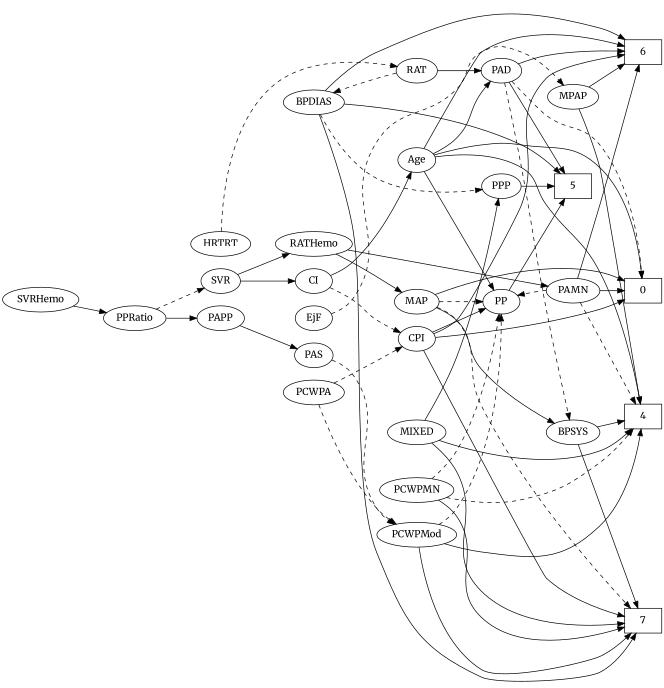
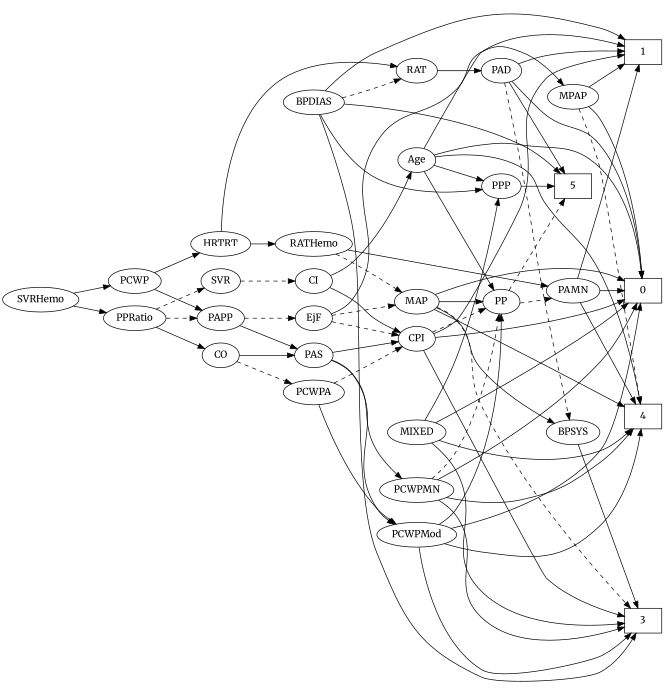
  strict digraph {
    fontname=Merriweather
    rankdir=LR
    node [fontname=Merriweather]
    edge [fontname=Merriweather style=solid]
-   1 [height=0.5 shape=box width=0.75 label=6]
+   1 [height=0.5 shape=box width=0.75]
    n2 [height=0.5 label=0 shape=box width=0.75]
-   3 [height=0.5 shape=box width=0.75 label=7]
+   3 [height=0.5 shape=box width=0.75]
    4 [height=0.5 shape=box width=0.75]
    5 [height=0.5 shape=box width=0.75]
    Age [height=0.5 width=0.75]
    PP [height=0.5 width=0.75]
    PPP [height=0.5 width=0.75]
    EjF [height=0.5 width=0.75]
    MPAP [height=0.5 width=0.97491]
    CPI [height=0.5 width=0.75]
    MAP [height=0.5 width=0.84854]
    BPSYS [height=0.5 width=1.0471]
    MIXED [height=0.5 width=1.1193]
    PAD [height=0.5 width=0.79437]
+   CO [height=0.5 width=0.75]
    PAS [height=0.5 width=0.75]
    PCWPA [height=0.5 width=1.1555]
    PCWPMod [height=0.5 width=1.4443]
    PCWPMN [height=0.5 width=1.3902]
    PAMN [height=0.5 width=1.011]
    RATHemo [height=0.5 width=1.3721]
    RAT [height=0.5 width=0.75827]
    BPDIAS [height=0.5 width=1.1735]
    SVR [height=0.5 width=0.77632]
    CI [height=0.5 width=0.75]
    SVRHemo [height=0.5 width=1.3902]
    PPRatio [height=0.5 width=1.1013]
+   PCWP [height=0.5 width=0.97491]
    PAPP [height=0.5 width=0.88464]
    HRTRT [height=0.5 width=1.1013]
    Age -> 1
    Age -> n2
    Age -> 4
    Age -> PP
-   Age -> PAD
-   PP -> 5
+   Age -> PPP
+   PP -> 5 [style=dashed]
    PPP -> 5
-   EjF -> MPAP [style=dashed]
+   EjF -> MPAP
+   EjF -> CPI [style=dashed]
+   EjF -> MAP [style=dashed]
    MPAP -> 1
-   MPAP -> 4
+   MPAP -> n2
+   MPAP -> 4 [style=dashed]
    CPI -> 1
    CPI -> n2
    CPI -> 3
-   CPI -> PP
+   CPI -> PP [style=dashed]
    MAP -> n2
    MAP -> 3 [style=dashed]
-   BPSYS -> 4
-   MAP -> PP [style=dashed]
+   MAP -> 4
+   MAP -> PP
    MAP -> BPSYS
    BPSYS -> 3
+   MIXED -> n2
    MIXED -> 3
    MIXED -> 4
    MIXED -> PPP
    PAD -> 1
-   PAD -> n2 [style=dashed]
+   PAD -> n2
    PAD -> 5
    PAD -> BPSYS [style=dashed]
-   PAS -> PCWPMod [style=dashed]
+   CO -> PAS
+   CO -> PCWPA [style=dashed]
+   PAS -> CPI
+   PAS -> PCWPMod
+   PAS -> PCWPMN
    PCWPA -> CPI [style=dashed]
-   PCWPA -> PCWPMod [style=dashed]
+   PCWPA -> PCWPMod
+   PCWPMod -> n2
    PCWPMod -> 3
    PCWPMod -> 4
-   PCWPMod -> PP [style=dashed]
+   PCWPMod -> PP
+   PCWPMN -> n2
    PCWPMN -> 3
-   PCWPMN -> 4 [style=dashed]
+   PCWPMN -> 4
    PCWPMN -> PP [style=dashed]
    PAMN -> 1
    PAMN -> n2
-   PAMN -> 4 [style=dashed]
-   PAMN -> PP [style=dashed]
-   RATHemo -> MAP
+   PAMN -> 4
+   PP -> PAMN [style=dashed]
+   RATHemo -> MAP [style=dashed]
    RATHemo -> PAMN
    RAT -> PAD
-   RAT -> BPDIAS [style=dashed]
+   BPDIAS -> RAT [style=dashed]
    BPDIAS -> 1
    BPDIAS -> 3
    BPDIAS -> 5
-   BPDIAS -> PPP [style=dashed]
-   SVR -> CI
+   BPDIAS -> PPP
+   SVR -> CI [style=dashed]
    CI -> Age
-   CI -> CPI [style=dashed]
+   CI -> CPI
    SVRHemo -> PPRatio
+   SVRHemo -> PCWP
+   PPRatio -> CO
    PPRatio -> SVR [style=dashed]
-   PPRatio -> PAPP
+   PPRatio -> PAPP [style=dashed]
+   PCWP -> PAPP
+   PCWP -> HRTRT
+   PAPP -> EjF [style=dashed]
    PAPP -> PAS
-   SVR -> RATHemo
-   HRTRT -> RAT [style=dashed]
+   HRTRT -> RATHemo
+   HRTRT -> RAT
  }
